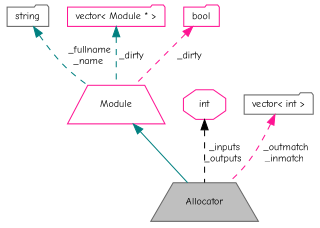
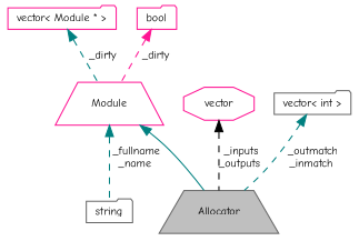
  digraph {
    fontname="Comic Neue"
    node [color=deeppink fontname="Comic Neue" fontsize=10 shape=folder]
    edge [color=teal dir=back fontname="Comic Neue" fontsize=10 labelfontname=FreeSans labelfontsize=10 style=dashed]
    n1 [color=gray40 fillcolor=grey75 fontcolor=black height=0.2 label=Allocator shape=trapezium style=filled width=0.4]
    n2 [height=0.2 label=Module shape=trapezium width=0.4]
    n3 [color=gray40 height=0.2 label=string width=0.4]
    n4 [height=0.2 label="vector\< Module * \>" width=0.4]
-   n5 [height=0.2 label=int shape=octagon width=0.4]
+   n5 [height=0.2 label=vector shape=octagon width=0.4]
    n6 [height=0.2 label=bool width=0.4]
    n7 [color=gray40 height=0.2 label="vector\< int \>" width=0.4]
    n2 -> n1 [style=solid]
-   n3 -> n2 [label=" _fullname\n_name"]
+   n2 -> n3 [label=" _fullname\n_name"]
    n4 -> n2 [label=" _dirty"]
    n5 -> n1 [color=black label=" _inputs\n_outputs"]
    n6 -> n2 [color=deeppink label=" _dirty"]
-   n7 -> n1 [color=deeppink label=" _outmatch\n_inmatch"]
+   n7 -> n1 [label=" _outmatch\n_inmatch"]
  }
